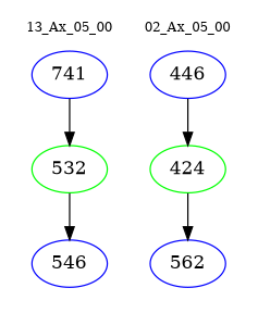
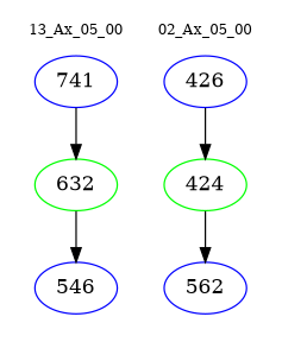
  digraph {
    node [color=blue]
    edge [color=black]
    n1 [label=741]
-   n2 [color=green label=532]
+   n2 [color=green label=632]
    n3 [label=546]
-   n4 [label=446]
+   n4 [label=426]
    n5 [color=green label=424]
    n6 [label=562]
    subgraph cluster_1 {
      color=white
      fontsize=10
      label="13_Ax_05_00"
      n1
      n2
      n3
    }
    subgraph cluster_2 {
      color=white
      fontsize=10
      label="02_Ax_05_00"
      n4
      n5
      n6
    }
    n1 -> n2
    n2 -> n3
    n4 -> n5
    n5 -> n6
  }
